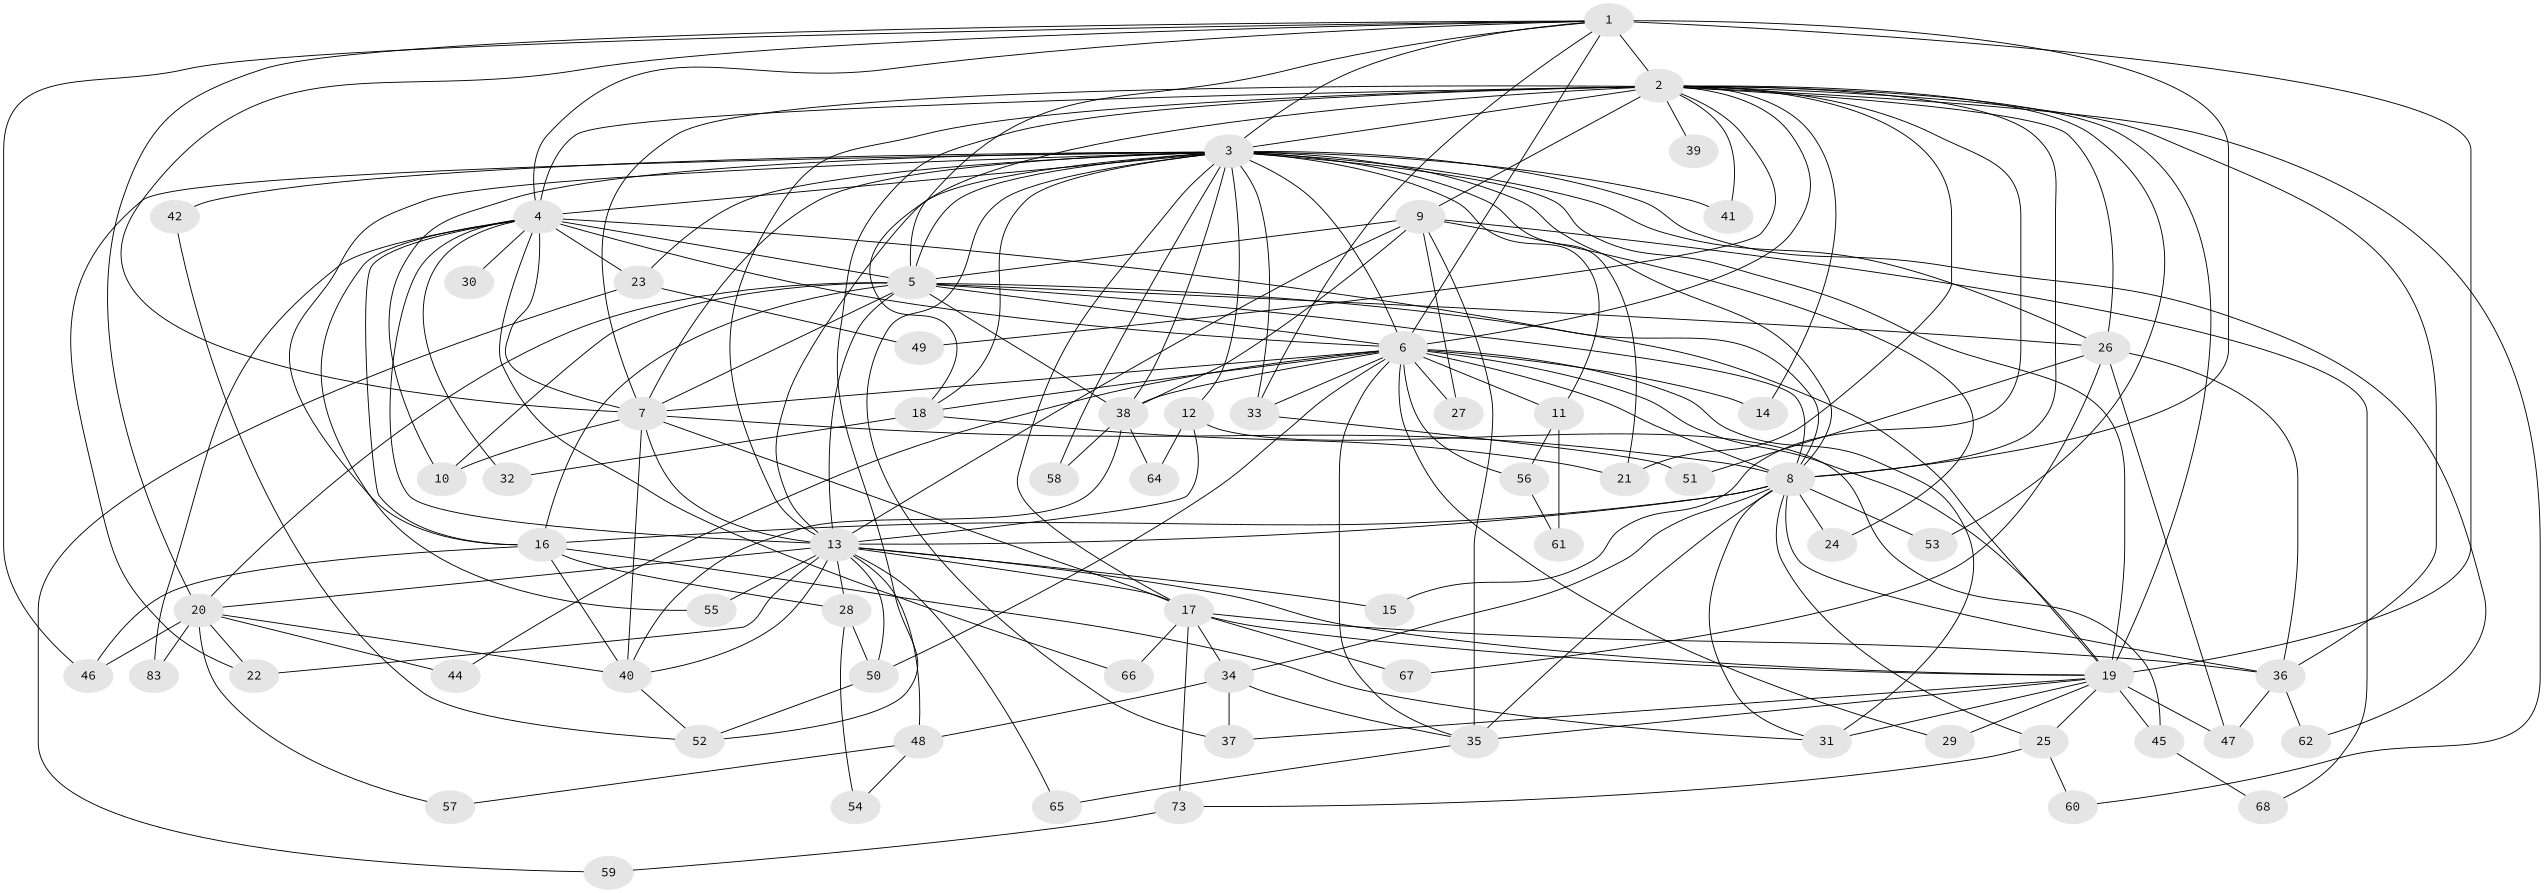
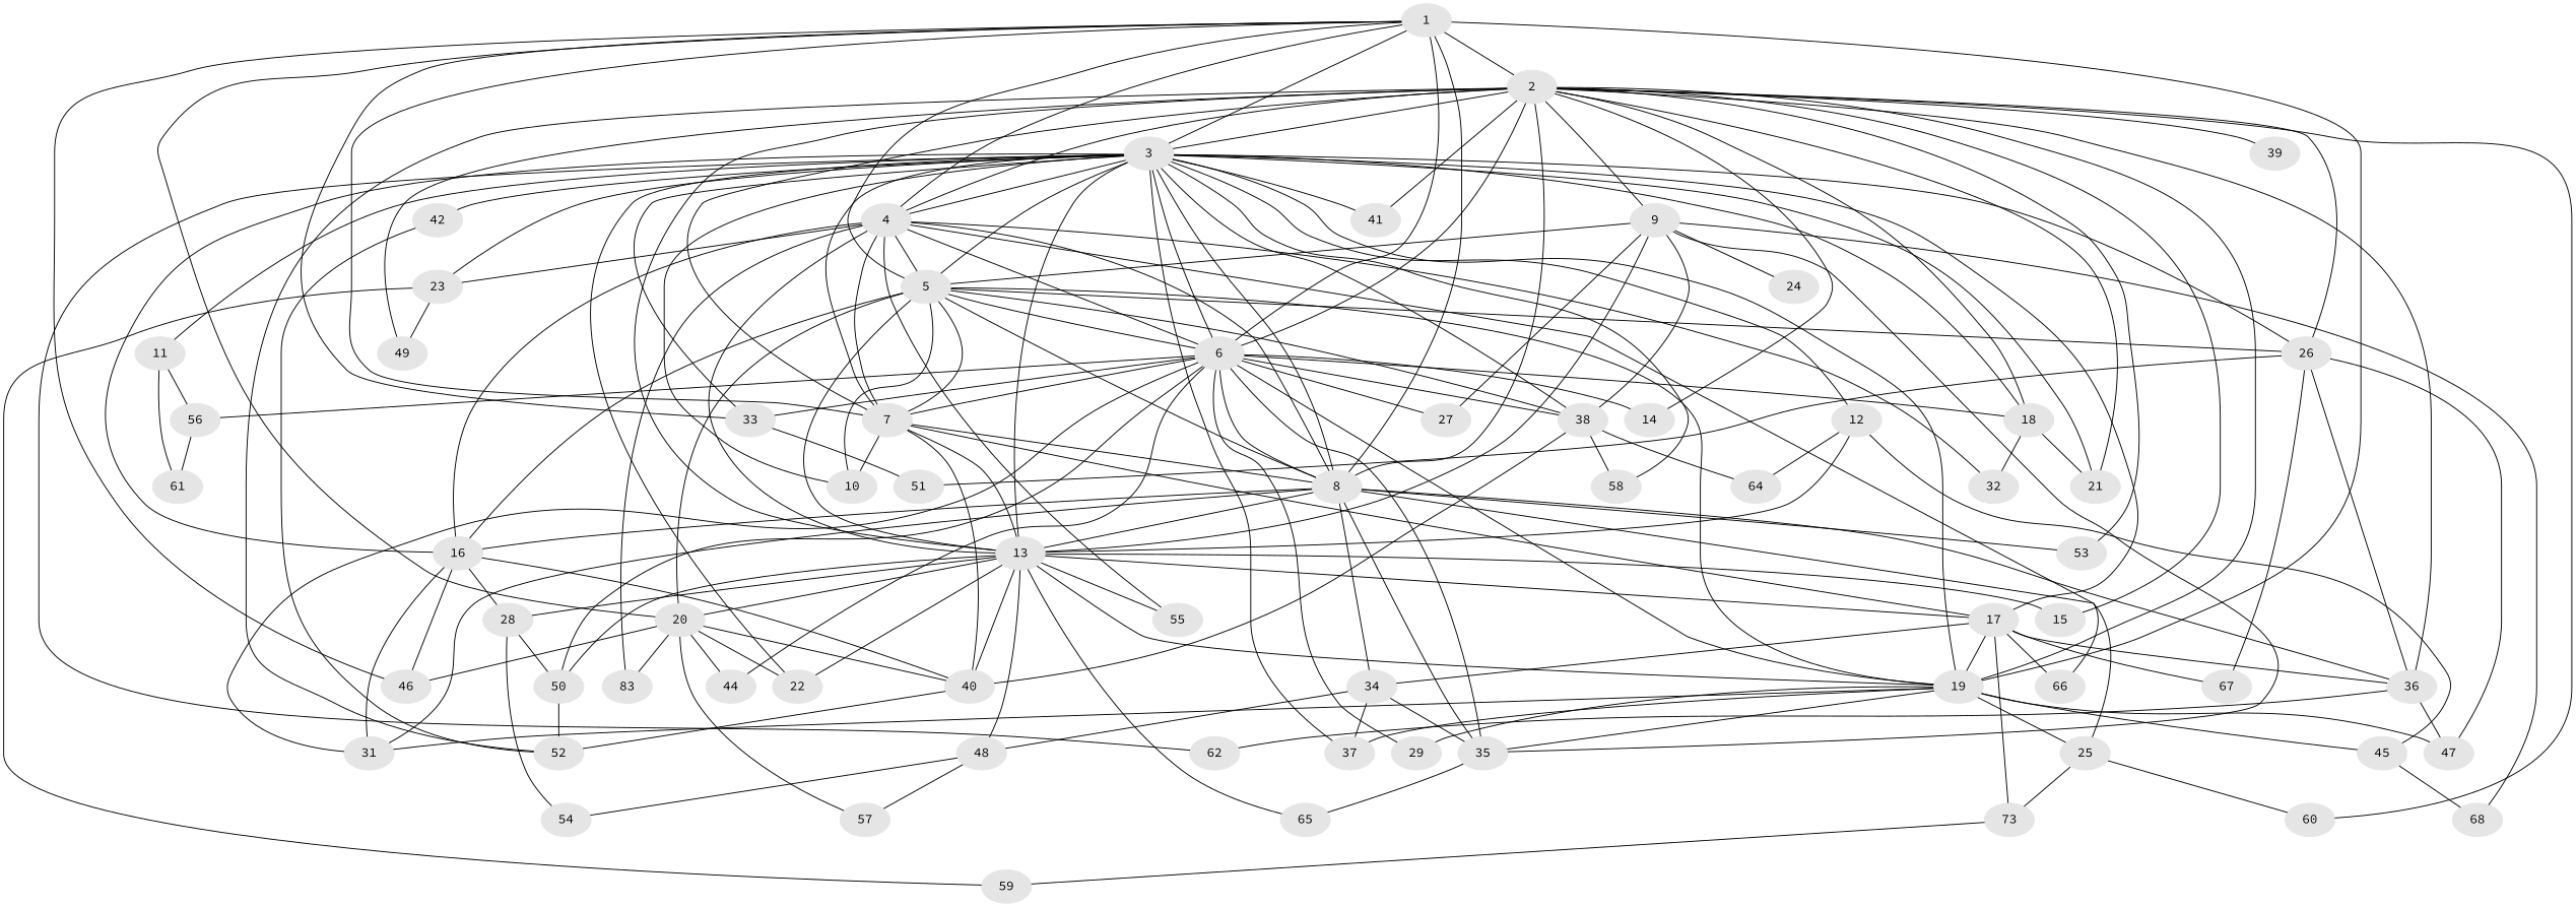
  graph {
    fontname="Source Code Pro"
    node [color=gray90 fontname="Source Code Pro" style=filled]
    edge [fontname="Source Code Pro" weight=1.0]
    1
    2
    3
    4
    5
    6
    7
    8
    19
    20
    33
    46
    9
    13
    14
    15
    18
    21
    26
    36
    39
    41
    49
    52
    53
    60
    10
    11
    12
    16
    17
    22
    23
    37
    38
    42
    58
    62
-   30
    32
    55
    n42 [label=83]
    66
    27
    29
    31
    35
    44
    50
    56
    40
    24
    25
    34
    45
    47
    57
    51
    68
    28
    48
    65
    67
    61
    64
    n66 [label=73]
    59
    54
    1 -- 2 [weight=3.0]
    1 -- 3 [weight=4.0]
    1 -- 4 [weight=2.0]
    1 -- 5 [weight=3.0]
    1 -- 6 [weight=3.0]
    1 -- 7 [weight=2.0]
    1 -- 8 [weight=2.0]
    1 -- 19 [weight=8.0]
    1 -- 20 [weight=2.0]
    1 -- 33
    1 -- 46
    2 -- 3 [weight=2.0]
    2 -- 4 [weight=2.0]
    2 -- 6 [weight=2.0]
    2 -- 7 [weight=2.0]
    2 -- 8
    2 -- 19
    2 -- 9 [weight=3.0]
    2 -- 13 [weight=2.0]
    2 -- 14
    2 -- 15
    2 -- 18
    2 -- 21
    2 -- 26
    2 -- 36
    2 -- 39
    2 -- 41
    2 -- 49
    2 -- 52
    2 -- 53
    2 -- 60
    3 -- 4 [weight=2.0]
    3 -- 5 [weight=2.0]
    3 -- 6 [weight=3.0]
    3 -- 7 [weight=2.0]
    3 -- 8 [weight=2.0]
    3 -- 19 [weight=2.0]
    3 -- 33
    3 -- 13
    3 -- 18
    3 -- 21
    3 -- 26
    3 -- 41
    3 -- 10
    3 -- 11
    3 -- 12
    3 -- 16
    3 -- 17 [weight=2.0]
    3 -- 22
    3 -- 23
    3 -- 37
    3 -- 38
    3 -- 42 [weight=3.0]
    3 -- 58
    3 -- 62
    4 -- 5
    4 -- 6
    4 -- 7 [weight=2.0]
    4 -- 8
    4 -- 13
    4 -- 16
    4 -- 23
-   4 -- 30
    4 -- 32
    4 -- 55
    4 -- n42
    4 -- 66
    5 -- 6
    5 -- 7 [weight=2.0]
    5 -- 8
    5 -- 19
    5 -- 20
    5 -- 13 [weight=14.0]
    5 -- 26 [weight=2.0]
    5 -- 10
    5 -- 16
    5 -- 38 [weight=2.0]
    6 -- 7
    6 -- 8 [weight=2.0]
    6 -- 19
    6 -- 33
    6 -- 14
    6 -- 18
-   6 -- 11
    6 -- 38
    6 -- 27
    6 -- 29
    6 -- 31
    6 -- 35
    6 -- 44
    6 -- 50
    6 -- 56
    7 -- 8
    7 -- 13
    7 -- 10
    7 -- 17
    7 -- 40 [weight=4.0]
    8 -- 13 [weight=3.0]
    8 -- 36
    8 -- 53
    8 -- 16
    8 -- 31
    8 -- 35
-   8 -- 24
    8 -- 25
    8 -- 34
    19 -- 37
    19 -- 29
    19 -- 31
    19 -- 35 [weight=2.0]
    19 -- 25
    19 -- 45
    19 -- 47
    20 -- 46
    20 -- 22
    20 -- n42
    20 -- 44
    20 -- 40
    20 -- 57
    33 -- 51
    9 -- 5
    9 -- 13
    9 -- 38
    9 -- 27
    9 -- 35
    9 -- 24
    9 -- 68
    13 -- 19
    13 -- 20
    13 -- 15
    13 -- 17
    13 -- 22
    13 -- 55
    13 -- 50
    13 -- 40
    13 -- 28
    13 -- 48
    13 -- 65
    18 -- 21
    18 -- 32
    26 -- 36
    26 -- 47
    26 -- 51
    26 -- 67
    36 -- 62
    36 -- 47
    11 -- 56
    11 -- 61
    12 -- 13
    12 -- 45
    12 -- 64
    16 -- 46
    16 -- 31
    16 -- 40
    16 -- 28
    17 -- 19
    17 -- 36
    17 -- 66
    17 -- 34
    17 -- 67
    17 -- n66
    23 -- 49
    23 -- 59
    38 -- 58
    38 -- 40
    38 -- 64
    42 -- 52
    35 -- 65
    50 -- 52
    56 -- 61
    40 -- 52
    25 -- 60
    25 -- n66
    34 -- 37
    34 -- 35
    34 -- 48
    45 -- 68
    28 -- 50
    28 -- 54
    48 -- 57
    48 -- 54
    n66 -- 59
  }
